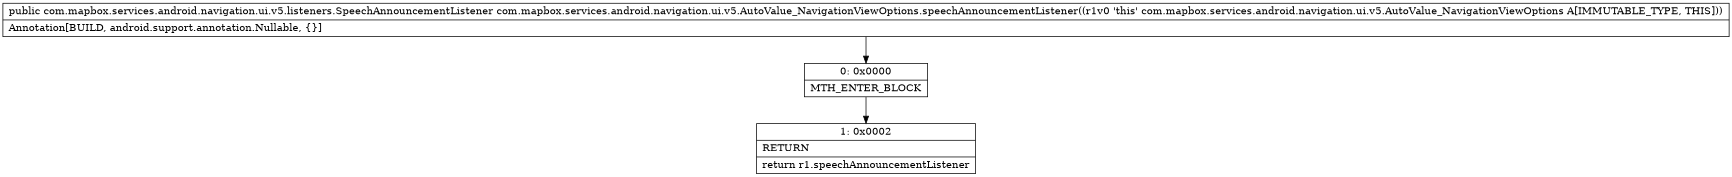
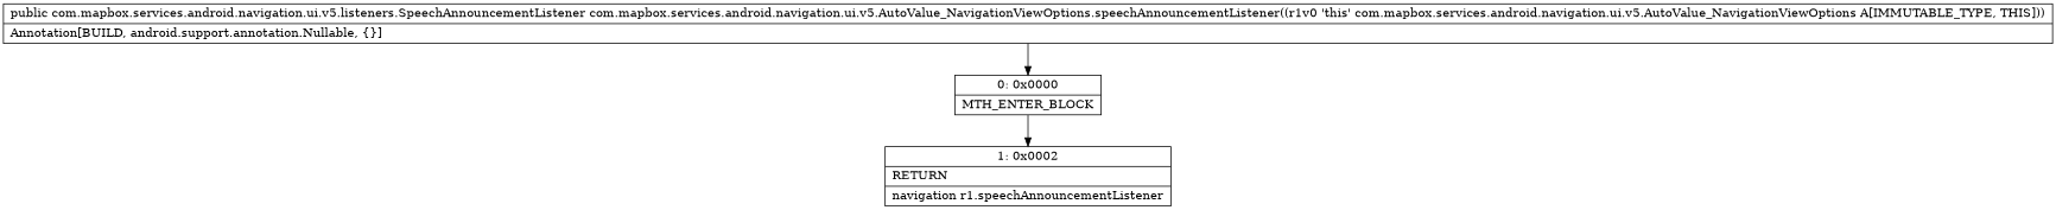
  digraph {
    fontname="DejaVu Serif"
    node [shape=record fontname="DejaVu Serif"]
    edge [fontname="DejaVu Serif"]
    n1 [label="{0\:\ 0x0000|MTH_ENTER_BLOCK\l}"]
-   n2 [label="{1\:\ 0x0002|RETURN\l|return r1.speechAnnouncementListener\l}"]
+   n2 [label="{1\:\ 0x0002|RETURN\l|navigation r1.speechAnnouncementListener\l}"]
    n3 [label="{public com.mapbox.services.android.navigation.ui.v5.listeners.SpeechAnnouncementListener com.mapbox.services.android.navigation.ui.v5.AutoValue_NavigationViewOptions.speechAnnouncementListener((r1v0 'this' com.mapbox.services.android.navigation.ui.v5.AutoValue_NavigationViewOptions A[IMMUTABLE_TYPE, THIS]))  | Annotation[BUILD, android.support.annotation.Nullable, \{\}]\l}"]
    n1 -> n2
    n3 -> n1
  }
